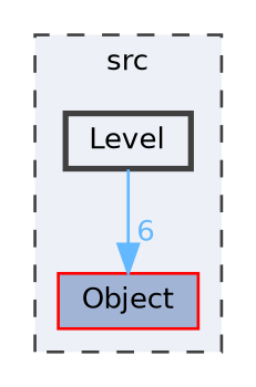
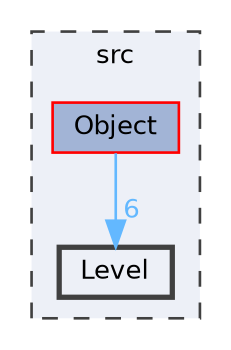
  digraph {
    compound=true
    node [fontname=Helvetica fontsize=10 shape=box]
    n1 [color=red fillcolor="#a2b4d6" height=0.2 label=Object style=filled width=0.4]
    n2 [color=grey25 fillcolor="#edf0f7" height=0.2 label=Level style="filled,bold" width=0.4]
    subgraph cluster_1 {
      bgcolor="#edf0f7"
      fontname=Helvetica
      fontsize=10
      label=src
      pencolor=grey25
      style="filled,dashed"
      n1
      n2
    }
-   n2 -> n1 [color=steelblue1 fontcolor=steelblue1 fontname=Helvetica fontsize=10 headlabel=6 labeldistance=1.5 labelfontname=Helvetica labelfontsize=10]
+   n1 -> n2 [color=steelblue1 fontcolor=steelblue1 fontname=Helvetica fontsize=10 headlabel=6 labeldistance=1.5 labelfontname=Helvetica labelfontsize=10]
  }
